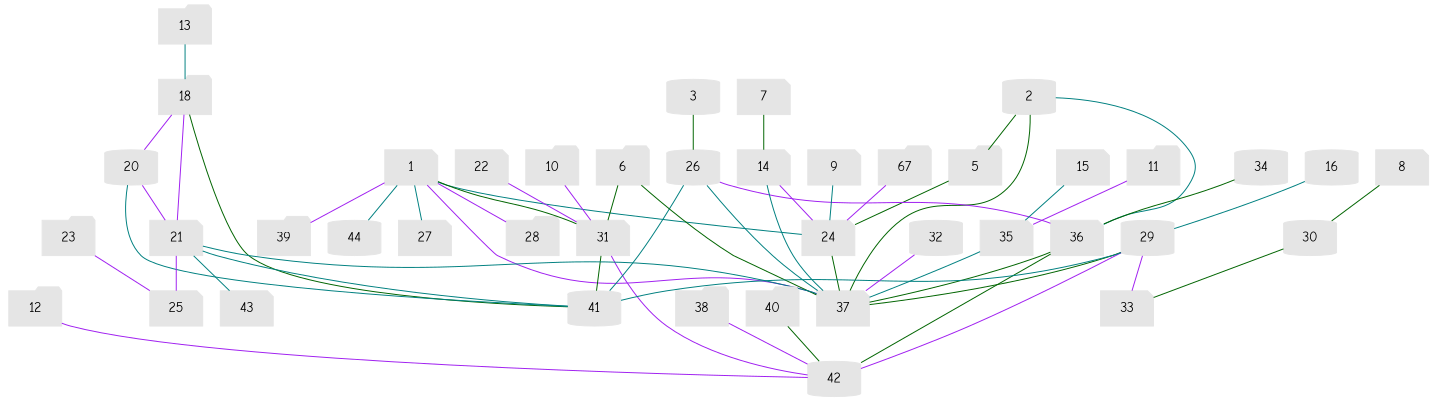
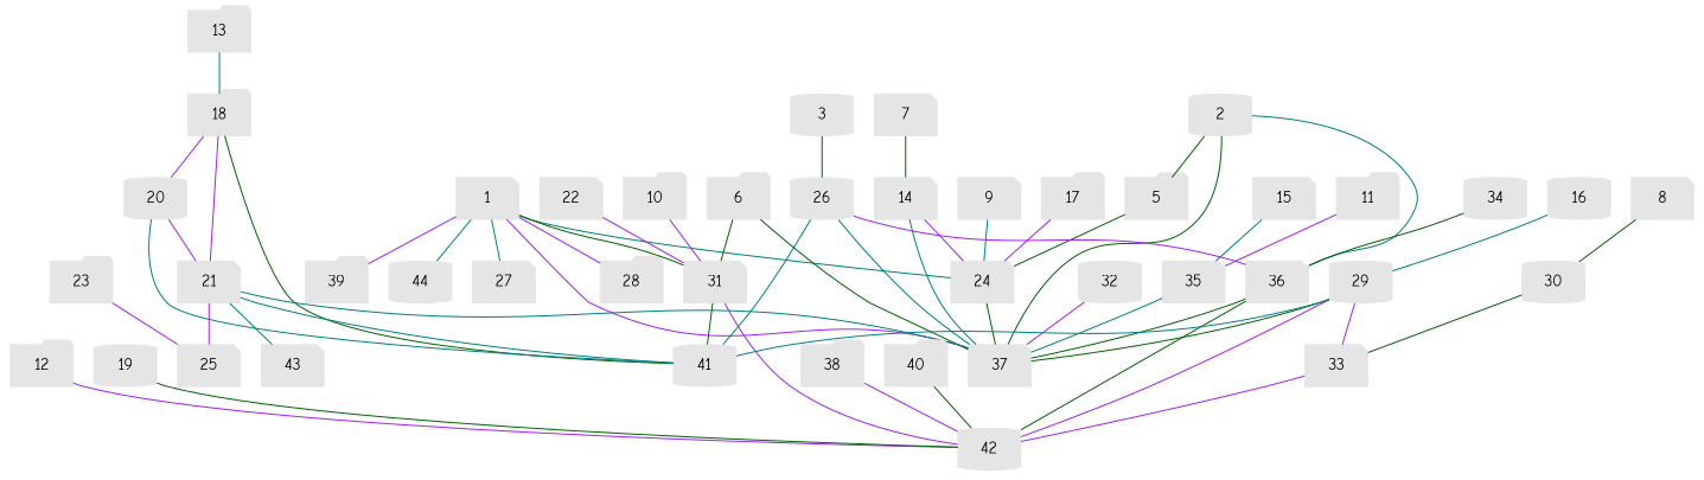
  graph {
    fontname="Comic Neue"
    node [color=gray90 fontname="Comic Neue" shape=note style=filled]
    edge [color=purple fontname="Comic Neue" weight=1.0]
    1
    24
    27
    28 [shape=folder]
    31
    37
    39 [shape=folder]
    44 [shape=cylinder]
    42 [shape=cylinder]
    41 [shape=cylinder]
    2 [shape=cylinder]
    36
    5 [shape=folder]
    26 [shape=cylinder]
    3 [shape=cylinder]
    6 [shape=folder]
    7
    14
    30 [shape=cylinder]
    8
    33
    9
    10 [shape=folder]
    11 [shape=folder]
    35
    12 [shape=folder]
    13 [shape=folder]
    18 [shape=folder]
    20 [shape=cylinder]
    21
    15
    16 [shape=cylinder]
    29 [shape=cylinder]
-   17 [shape=folder label=67]
+   17 [shape=folder]
    25
    43
+   19 [shape=cylinder]
    22
    23 [shape=folder]
    32 [shape=cylinder]
    34 [shape=cylinder]
    38 [shape=folder]
    40 [shape=folder]
    1 -- 24 [color=teal]
    1 -- 27 [color=teal]
    1 -- 28
    1 -- 31 [color=darkgreen weight=3.0]
    1 -- 37
    1 -- 39
    1 -- 44 [color=teal]
    24 -- 37 [color=darkgreen weight=2.0]
    31 -- 42
    31 -- 41 [color=darkgreen]
    2 -- 37 [color=darkgreen]
    2 -- 36 [color=teal]
    2 -- 5 [color=darkgreen]
    36 -- 37 [color=darkgreen]
    36 -- 42 [color=darkgreen]
    5 -- 24 [color=darkgreen]
    26 -- 37 [color=teal]
    26 -- 41 [color=teal]
    26 -- 36
    3 -- 26 [color=darkgreen]
    6 -- 31 [color=darkgreen]
    6 -- 37 [color=darkgreen]
    7 -- 14 [color=darkgreen]
    14 -- 24
    14 -- 37 [color=teal weight=2.0]
    30 -- 33 [color=darkgreen]
    8 -- 30 [color=darkgreen]
+   33 -- 42 [weight=2.0]
    9 -- 24 [color=teal]
    10 -- 31
    11 -- 35
    35 -- 37 [color=teal]
    12 -- 42
    13 -- 18 [color=teal]
    18 -- 41 [color=darkgreen]
    18 -- 20
    18 -- 21
    20 -- 41 [color=teal]
    20 -- 21
    21 -- 37 [color=teal]
    21 -- 41 [color=teal]
    21 -- 25
    21 -- 43 [color=teal]
    15 -- 35 [color=teal]
    16 -- 29 [color=teal]
    29 -- 37 [color=darkgreen]
    29 -- 42 [weight=2.0]
    29 -- 41 [color=teal weight=2.0]
    29 -- 33
    17 -- 24
+   19 -- 42 [color=darkgreen]
    22 -- 31
    23 -- 25
    32 -- 37
    34 -- 36 [color=darkgreen]
    38 -- 42
    40 -- 42 [color=darkgreen]
  }
